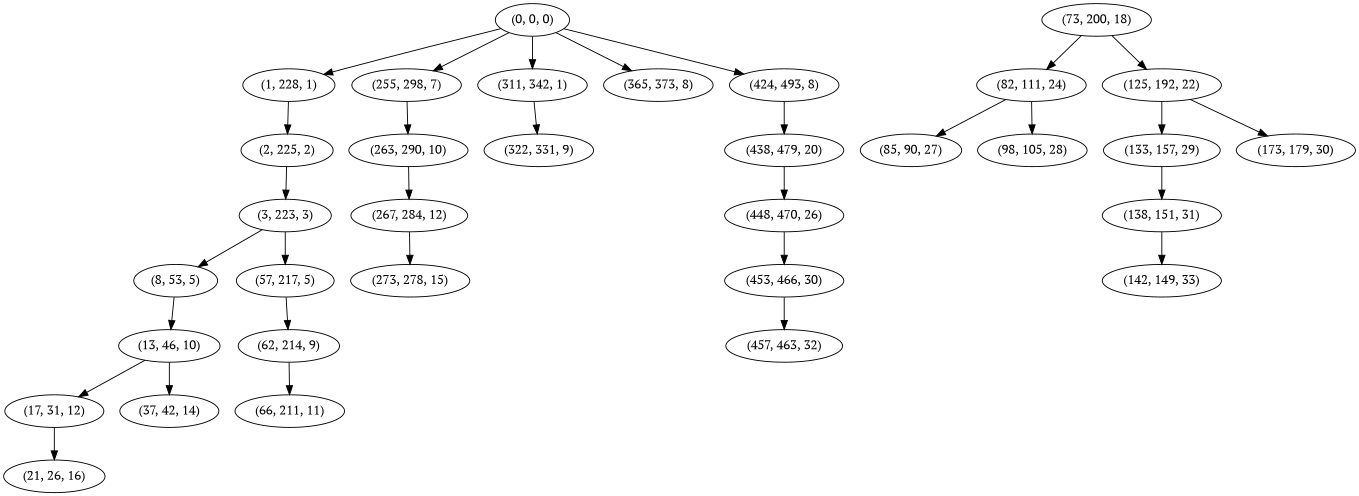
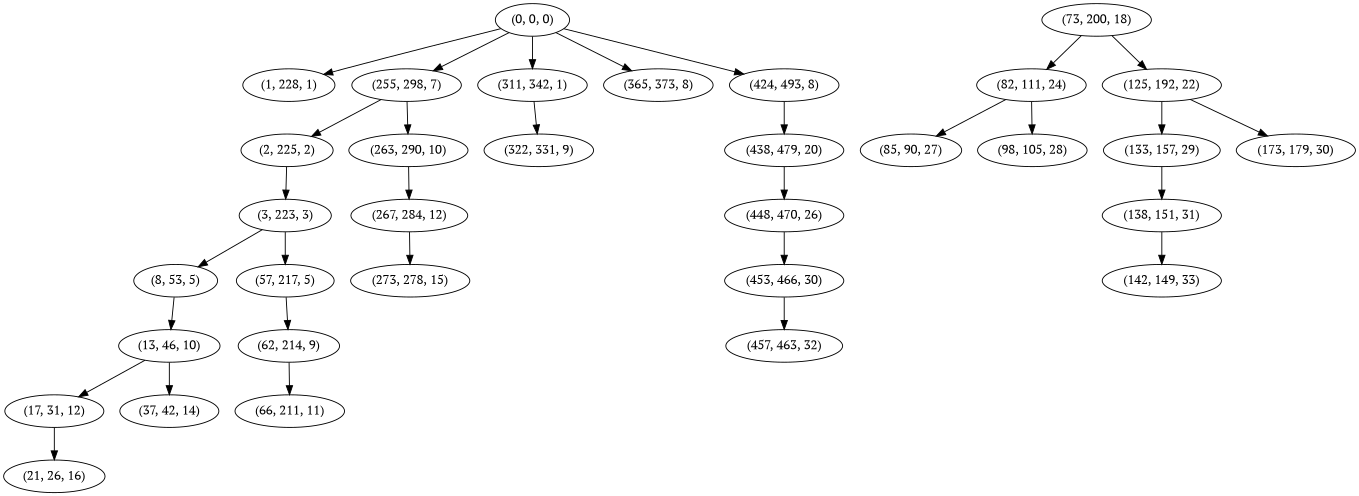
  digraph {
    fontname="PT Serif"
    node [fontname="PT Serif"]
    edge [fontname="PT Serif"]
    "(0, 0, 0)"
    "(1, 228, 1)"
    "(255, 298, 7)"
    "(311, 342, 1)"
    "(365, 373, 8)"
    "(424, 493, 8)"
    "(2, 225, 2)"
    "(263, 290, 10)"
    "(322, 331, 9)"
    "(438, 479, 20)"
    "(3, 223, 3)"
    "(8, 53, 5)"
    "(57, 217, 5)"
    "(13, 46, 10)"
    n15 [label="(62, 214, 9)"]
    "(17, 31, 12)"
    "(37, 42, 14)"
    "(21, 26, 16)"
    "(66, 211, 11)"
    "(73, 200, 18)"
    "(82, 111, 24)"
    "(125, 192, 22)"
    "(85, 90, 27)"
    "(98, 105, 28)"
    "(133, 157, 29)"
    "(173, 179, 30)"
    "(138, 151, 31)"
    "(142, 149, 33)"
    "(267, 284, 12)"
    "(273, 278, 15)"
    "(448, 470, 26)"
    "(453, 466, 30)"
    "(457, 463, 32)"
    "(0, 0, 0)" -> "(1, 228, 1)"
    "(0, 0, 0)" -> "(255, 298, 7)"
    "(0, 0, 0)" -> "(311, 342, 1)"
    "(0, 0, 0)" -> "(365, 373, 8)"
    "(0, 0, 0)" -> "(424, 493, 8)"
-   "(1, 228, 1)" -> "(2, 225, 2)"
+   "(255, 298, 7)" -> "(2, 225, 2)"
    "(255, 298, 7)" -> "(263, 290, 10)"
    "(311, 342, 1)" -> "(322, 331, 9)"
    "(424, 493, 8)" -> "(438, 479, 20)"
    "(2, 225, 2)" -> "(3, 223, 3)"
    "(263, 290, 10)" -> "(267, 284, 12)"
    "(438, 479, 20)" -> "(448, 470, 26)"
    "(3, 223, 3)" -> "(8, 53, 5)"
    "(3, 223, 3)" -> "(57, 217, 5)"
    "(8, 53, 5)" -> "(13, 46, 10)"
    "(57, 217, 5)" -> n15
    "(13, 46, 10)" -> "(17, 31, 12)"
    "(13, 46, 10)" -> "(37, 42, 14)"
    n15 -> "(66, 211, 11)"
    "(17, 31, 12)" -> "(21, 26, 16)"
    "(73, 200, 18)" -> "(82, 111, 24)"
    "(73, 200, 18)" -> "(125, 192, 22)"
    "(82, 111, 24)" -> "(85, 90, 27)"
    "(82, 111, 24)" -> "(98, 105, 28)"
    "(125, 192, 22)" -> "(133, 157, 29)"
    "(125, 192, 22)" -> "(173, 179, 30)"
    "(133, 157, 29)" -> "(138, 151, 31)"
    "(138, 151, 31)" -> "(142, 149, 33)"
    "(267, 284, 12)" -> "(273, 278, 15)"
    "(448, 470, 26)" -> "(453, 466, 30)"
    "(453, 466, 30)" -> "(457, 463, 32)"
  }
